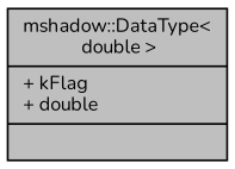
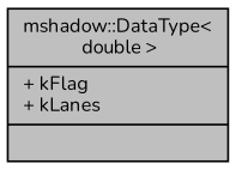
  digraph {
    fontname=Nunito
-   n1 [color=black fillcolor=grey75 fontcolor=black fontname=Nunito fontsize=10 height=0.2 label="{mshadow::DataType\<\l double \>\n|+ kFlag\l+ double\l|}" shape=record style=filled width=0.4]
+   n1 [color=black fillcolor=grey75 fontcolor=black fontname=Nunito fontsize=10 height=0.2 label="{mshadow::DataType\<\l double \>\n|+ kFlag\l+ kLanes\l|}" shape=record style=filled width=0.4]
  }
